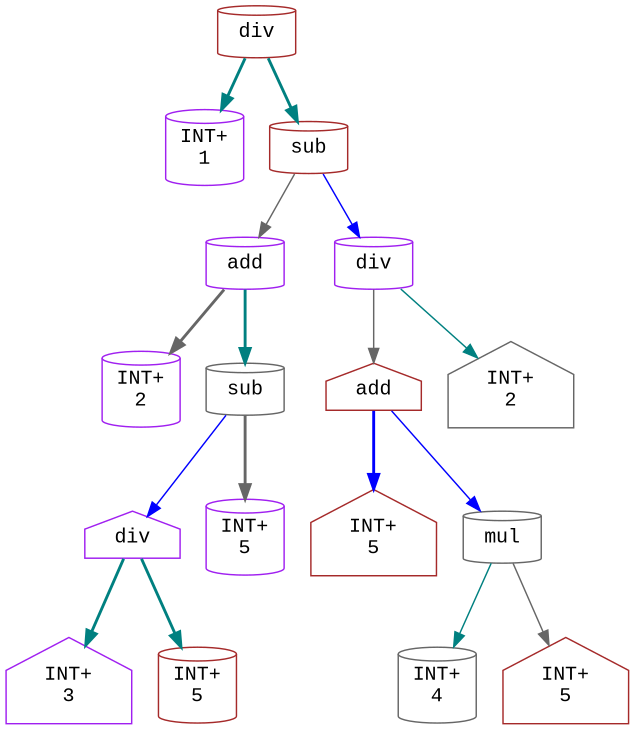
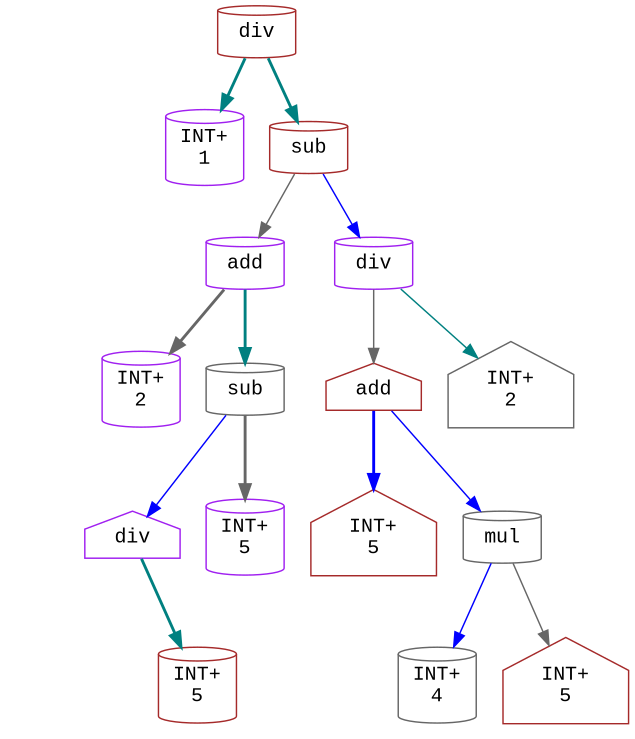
  digraph {
    fontname="Liberation Mono"
    node [color=purple fontname="Liberation Mono" shape=cylinder]
    edge [color=teal fontname="Liberation Mono" style=bold]
    n1 [color=brown label=div]
    n2 [label="INT+\n1"]
    n3 [color=brown label=sub]
    n4 [label=add]
    n5 [label=div]
    n6 [label="INT+\n2"]
    n7 [color=gray40 label=sub]
    n8 [color=brown label=add shape=house]
    n9 [color=gray40 label="INT+\n2" shape=house]
    n10 [label=div shape=house]
    n11 [label="INT+\n5"]
-   n12 [label="INT+\n3" shape=house]
    n13 [color=brown label="INT+\n5"]
    n14 [color=brown label="INT+\n5" shape=house]
    n15 [color=gray40 label=mul]
    n16 [color=gray40 label="INT+\n4"]
    n17 [color=brown label="INT+\n5" shape=house]
    n1 -> n2
    n1 -> n3
    n3 -> n4 [color=gray40 style=solid]
    n3 -> n5 [color=blue style=solid]
    n4 -> n6 [color=gray40]
    n4 -> n7
    n5 -> n8 [color=gray40 style=solid]
    n5 -> n9 [style=solid]
    n7 -> n10 [color=blue style=solid]
    n7 -> n11 [color=gray40]
    n8 -> n14 [color=blue]
    n8 -> n15 [color=blue style=solid]
-   n10 -> n12
    n10 -> n13
-   n15 -> n16 [style=solid]
+   n15 -> n16 [color=blue style=solid]
    n15 -> n17 [color=gray40 style=solid]
  }
